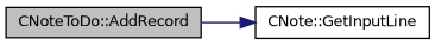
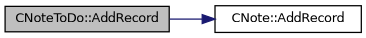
  digraph {
    rankdir=LR
    node [color=black fontname=Helvetica fontsize=10 shape=record style=filled]
    n1 [fillcolor=grey75 fontcolor=black height=0.2 label="CNoteToDo::AddRecord" width=0.4]
-   n2 [fillcolor=white height=0.2 label="CNote::GetInputLine" width=0.4]
+   n2 [fillcolor=white height=0.2 label="CNote::AddRecord" width=0.4]
    n1 -> n2 [color=midnightblue fontname=Helvetica fontsize=10 labelfontname=Helvetica labelfontsize=10 style=solid]
  }
